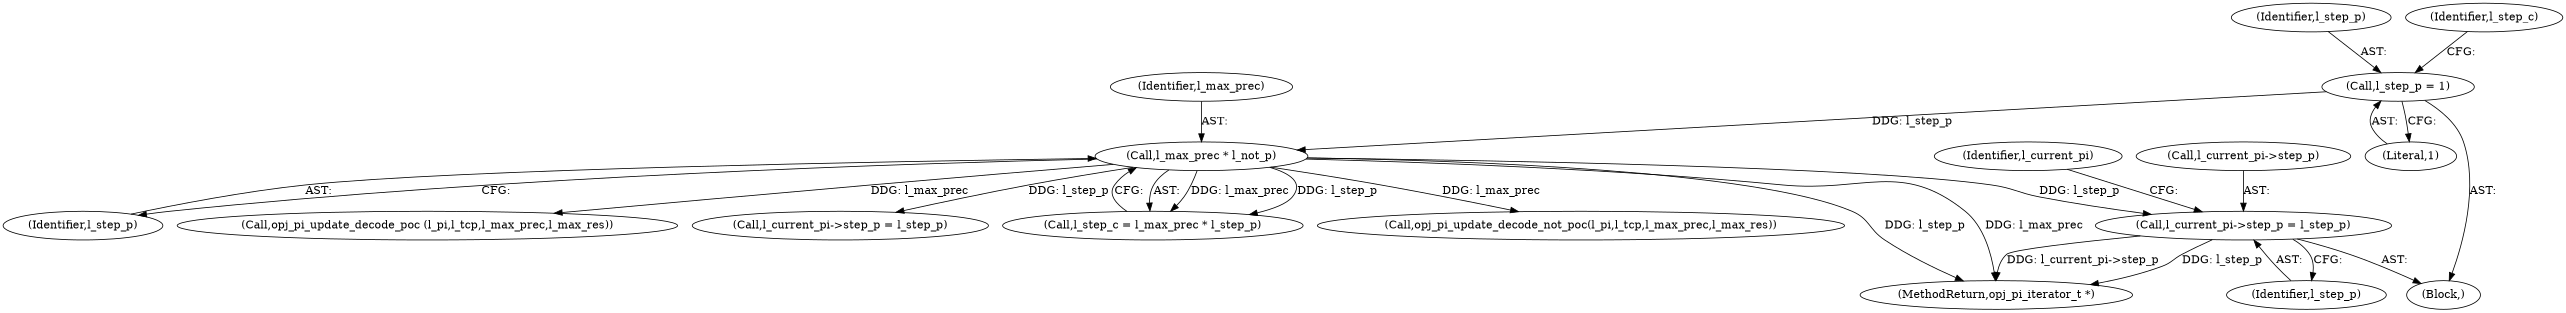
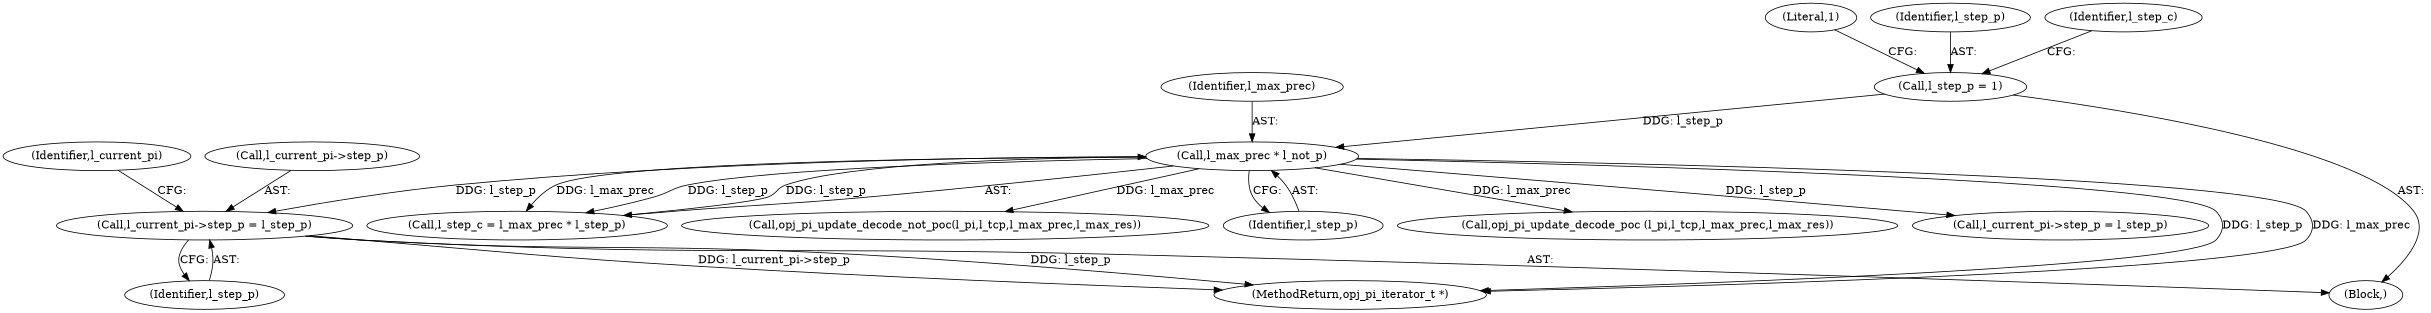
  digraph {
    n1 [label="(Call,l_current_pi->step_p = l_step_p)"]
    n2 [label="(MethodReturn,opj_pi_iterator_t *)"]
    n3 [label="(Identifier,l_step_p)"]
    n4 [label="(Block,)"]
    n5 [label="(Call,l_max_prec * l_not_p)"]
    n6 [label="(Identifier,l_step_p)"]
    n7 [label="(Call,opj_pi_update_decode_poc (l_pi,l_tcp,l_max_prec,l_max_res))"]
    n8 [label="(Call,l_current_pi->step_p = l_step_p)"]
    n9 [label="(Call,l_step_c = l_max_prec * l_step_p)"]
    n10 [label="(Call,opj_pi_update_decode_not_poc(l_pi,l_tcp,l_max_prec,l_max_res))"]
    n11 [label="(Call,l_step_p = 1)"]
    n12 [label="(Literal,1)"]
    n13 [label="(Identifier,l_current_pi)"]
    n14 [label="(Call,l_current_pi->step_p)"]
    n15 [label="(Identifier,l_step_p)"]
    n16 [label="(Identifier,l_max_prec)"]
    n17 [label="(Identifier,l_step_c)"]
    n1 -> n2 [label="DDG: l_step_p"]
    n1 -> n2 [label="DDG: l_current_pi->step_p"]
    n1 -> n3 [label="CFG: "]
    n1 -> n4 [label="AST: "]
    n3 -> n1 [label="AST: "]
    n5 -> n1 [label="DDG: l_step_p"]
    n5 -> n2 [label="DDG: l_step_p"]
    n5 -> n2 [label="DDG: l_max_prec"]
    n5 -> n6 [label="CFG: "]
    n5 -> n7 [label="DDG: l_max_prec"]
    n5 -> n8 [label="DDG: l_step_p"]
    n5 -> n9 [label="AST: "]
    n5 -> n9 [label="DDG: l_max_prec"]
    n5 -> n9 [label="DDG: l_step_p"]
    n5 -> n10 [label="DDG: l_max_prec"]
    n6 -> n5 [label="AST: "]
-   n9 -> n5 [label="CFG: "]
+   n9 -> n5 [label="DDG: l_step_p"]
    n11 -> n4 [label="AST: "]
    n11 -> n5 [label="DDG: l_step_p"]
-   n11 -> n12 [label="CFG: "]
-   n12 -> n11 [label="AST: "]
+   n12 -> n11 [label="CFG: "]
    n13 -> n1 [label="CFG: "]
    n14 -> n1 [label="AST: "]
    n15 -> n11 [label="AST: "]
    n16 -> n5 [label="AST: "]
    n17 -> n11 [label="CFG: "]
  }
